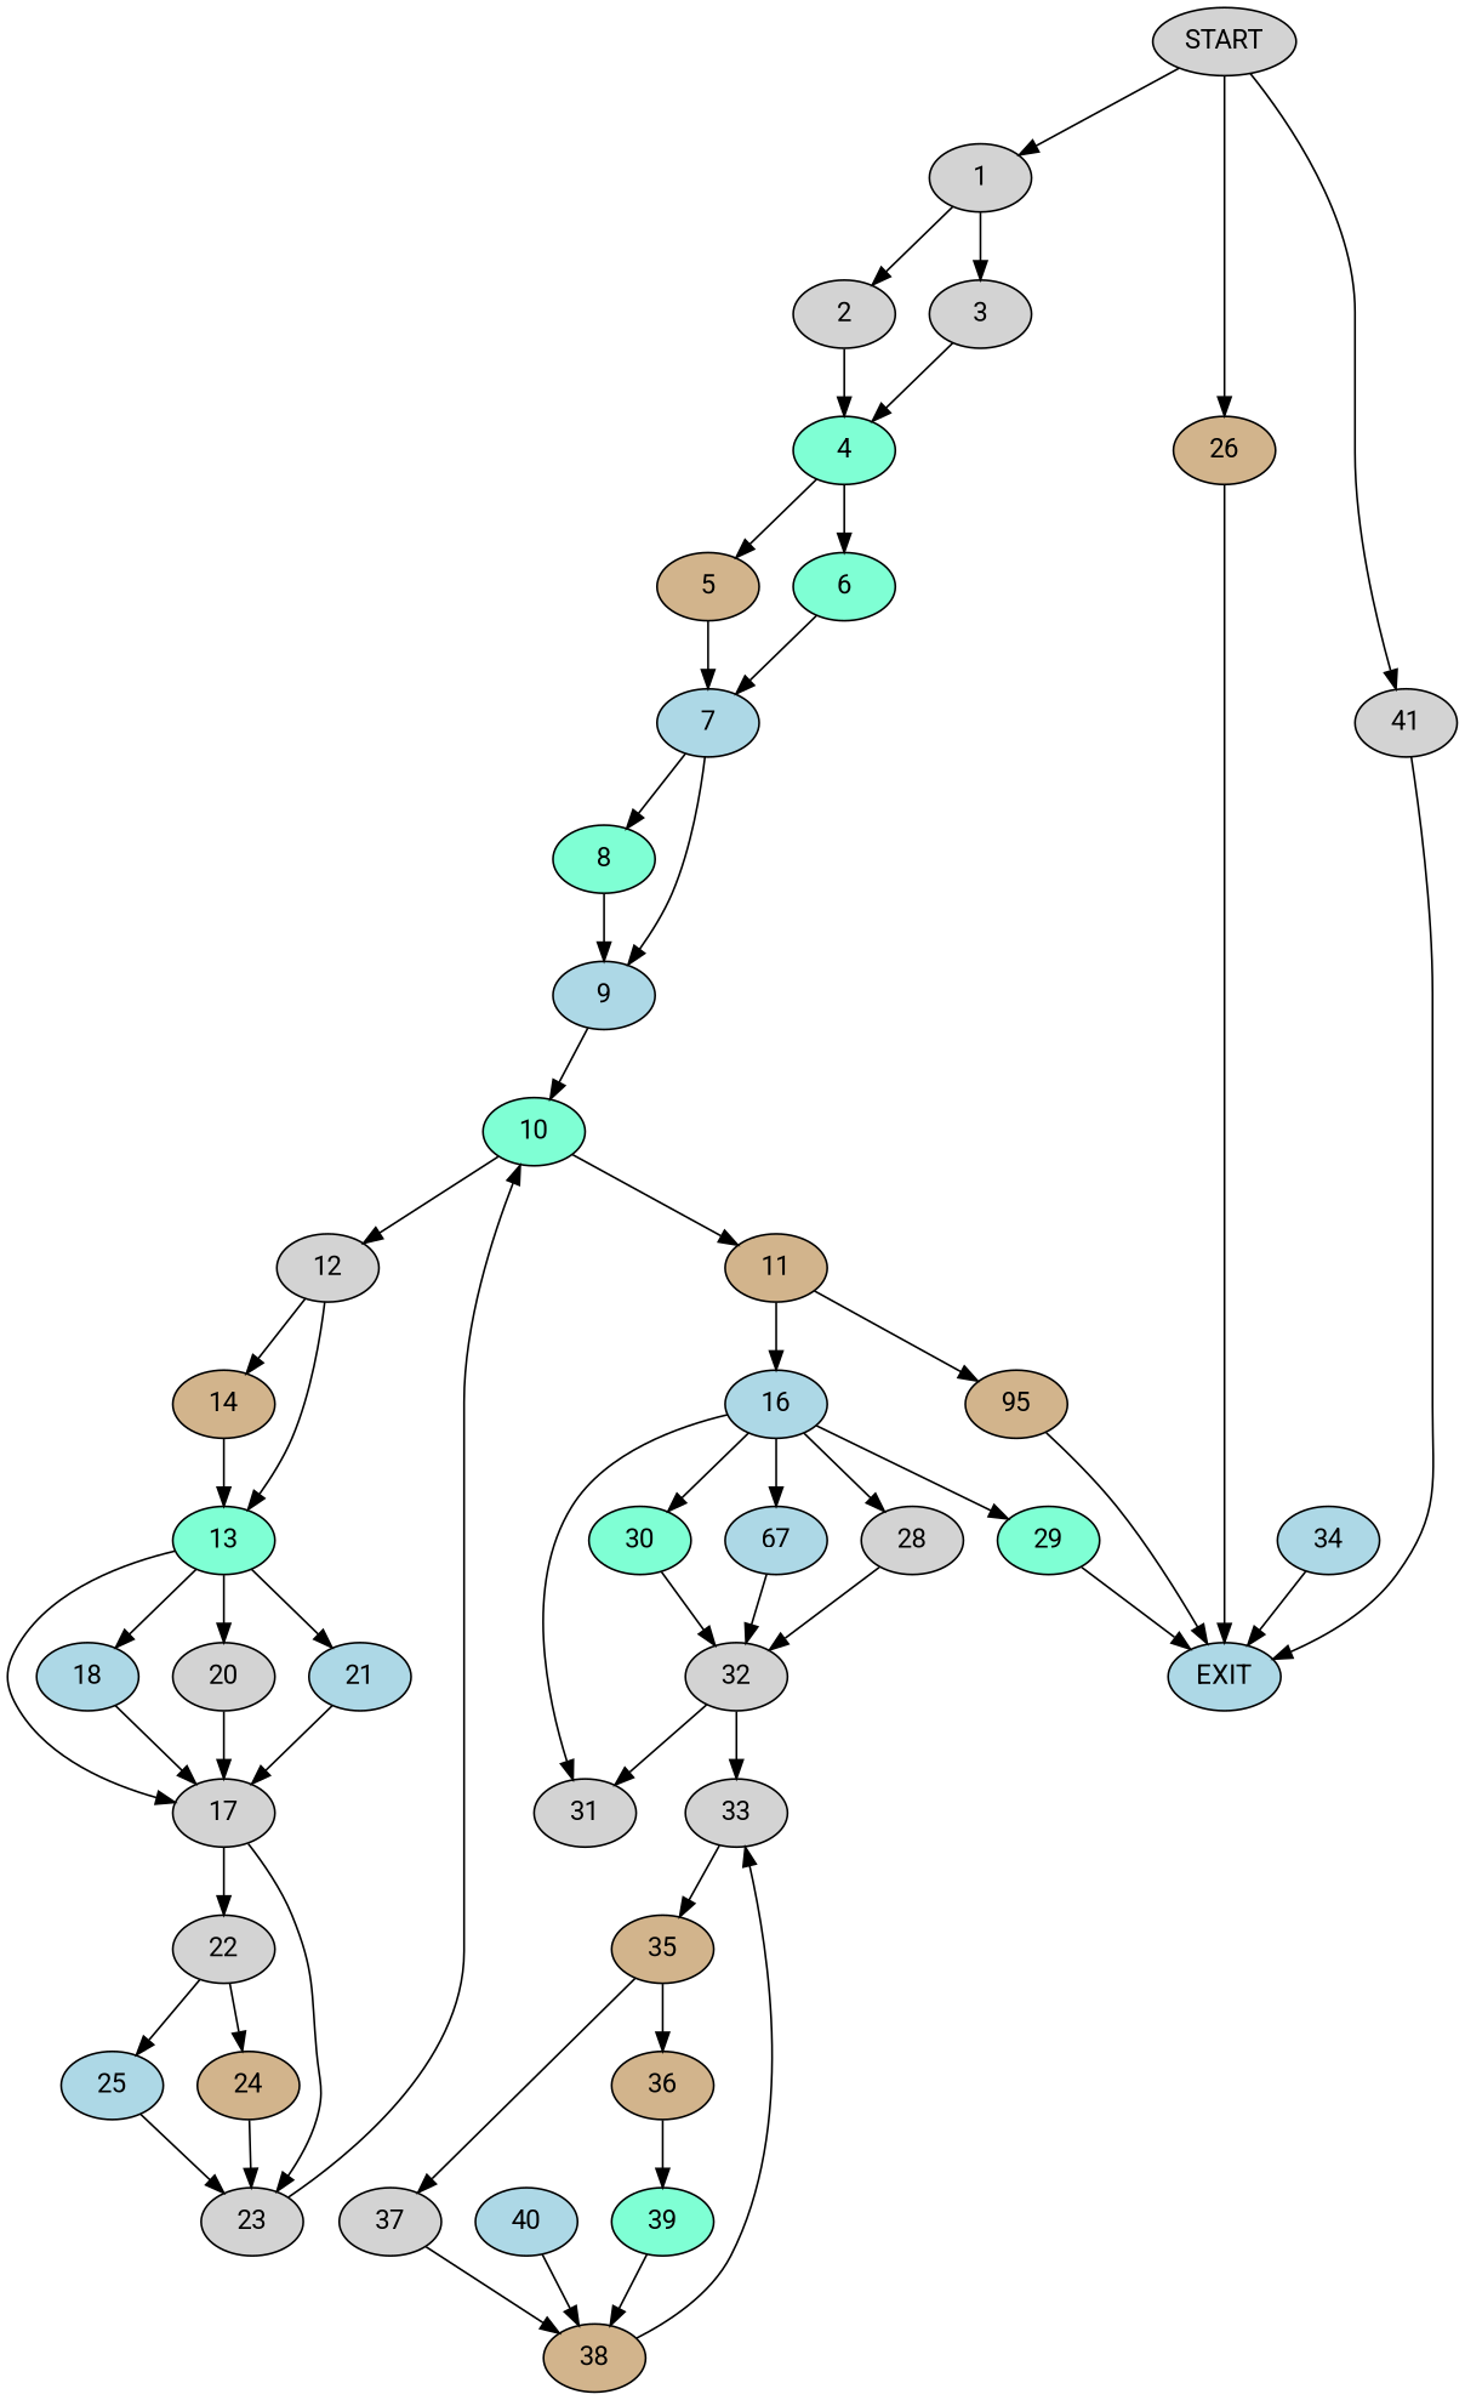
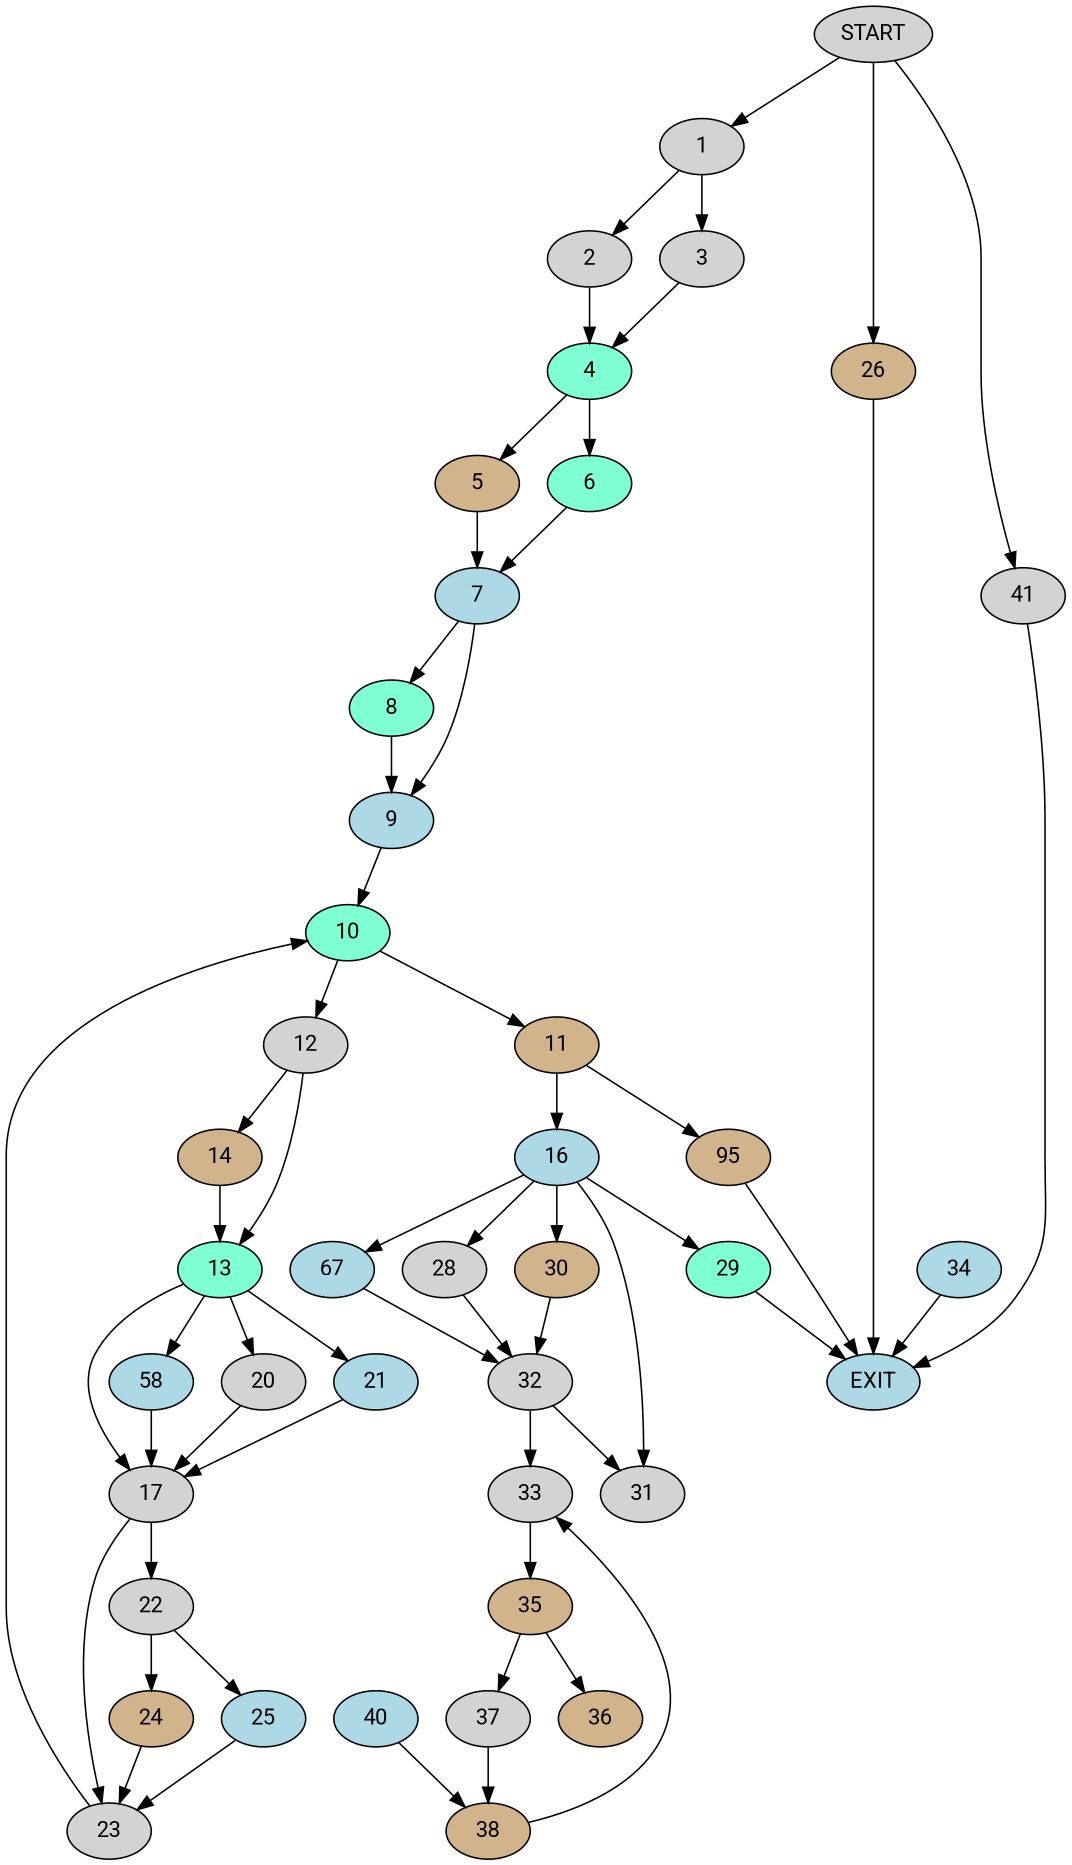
  digraph {
    fontname=Roboto
    node [fillcolor=lightgrey fontname=Roboto style=filled]
    edge [fontname=Roboto]
    n1 [label=START]
    1
    26 [fillcolor=tan]
    41
    2
    3
    n7 [fillcolor=lightblue label=EXIT]
    4 [fillcolor=aquamarine]
    5 [fillcolor=tan]
    6 [fillcolor=aquamarine]
    7 [fillcolor=lightblue]
    8 [fillcolor=aquamarine]
    9 [fillcolor=lightblue]
    10 [fillcolor=aquamarine]
    11 [fillcolor=tan]
    12
    n17 [fillcolor=tan label=95]
    16 [fillcolor=lightblue]
    13 [fillcolor=aquamarine]
    14 [fillcolor=tan]
    n21 [fillcolor=lightblue label=67]
    28
    29 [fillcolor=aquamarine]
-   30 [fillcolor=aquamarine]
+   30 [fillcolor=tan]
    31
    17
-   18 [fillcolor=lightblue]
+   18 [fillcolor=lightblue label=58]
    20
    21 [fillcolor=lightblue]
    22
    23
    32
    24 [fillcolor=tan]
    25 [fillcolor=lightblue]
    33
    35 [fillcolor=tan]
    34 [fillcolor=lightblue]
    36 [fillcolor=tan]
    37
-   39 [fillcolor=aquamarine]
    38 [fillcolor=tan]
    40 [fillcolor=lightblue]
    n1 -> 1
    n1 -> 26
    n1 -> 41
    1 -> 2
    1 -> 3
    26 -> n7
    41 -> n7
    2 -> 4
    3 -> 4
    4 -> 5
    4 -> 6
    5 -> 7
    6 -> 7
    7 -> 8
    7 -> 9
    8 -> 9
    9 -> 10
    10 -> 11
    10 -> 12
    11 -> n17
    11 -> 16
    12 -> 13
    12 -> 14
    n17 -> n7
    16 -> n21
    16 -> 28
    16 -> 29
    16 -> 30
    16 -> 31
    13 -> 17
    13 -> 18
    13 -> 20
    13 -> 21
    14 -> 13
    n21 -> 32
    28 -> 32
    29 -> n7
    30 -> 32
    17 -> 22
    17 -> 23
    18 -> 17
    20 -> 17
    21 -> 17
    22 -> 24
    22 -> 25
    23 -> 10
    32 -> 31
    32 -> 33
    24 -> 23
    25 -> 23
    33 -> 35
    35 -> 36
    35 -> 37
    34 -> n7
-   36 -> 39
    37 -> 38
-   39 -> 38
    38 -> 33
    40 -> 38
  }
